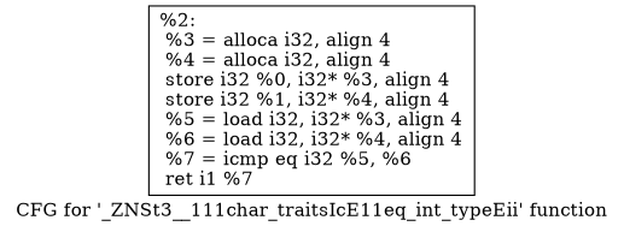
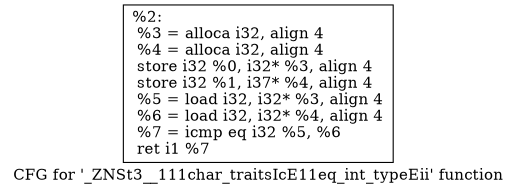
  digraph {
    label="CFG for '_ZNSt3__111char_traitsIcE11eq_int_typeEii' function"
    rankdir=LR
-   n1 [label="{%2:\l  %3 = alloca i32, align 4\l  %4 = alloca i32, align 4\l  store i32 %0, i32* %3, align 4\l  store i32 %1, i32* %4, align 4\l  %5 = load i32, i32* %3, align 4\l  %6 = load i32, i32* %4, align 4\l  %7 = icmp eq i32 %5, %6\l  ret i1 %7\l}" shape=record]
+   n1 [label="{%2:\l  %3 = alloca i32, align 4\l  %4 = alloca i32, align 4\l  store i32 %0, i32* %3, align 4\l  store i32 %1, i37* %4, align 4\l  %5 = load i32, i32* %3, align 4\l  %6 = load i32, i32* %4, align 4\l  %7 = icmp eq i32 %5, %6\l  ret i1 %7\l}" shape=record]
  }
